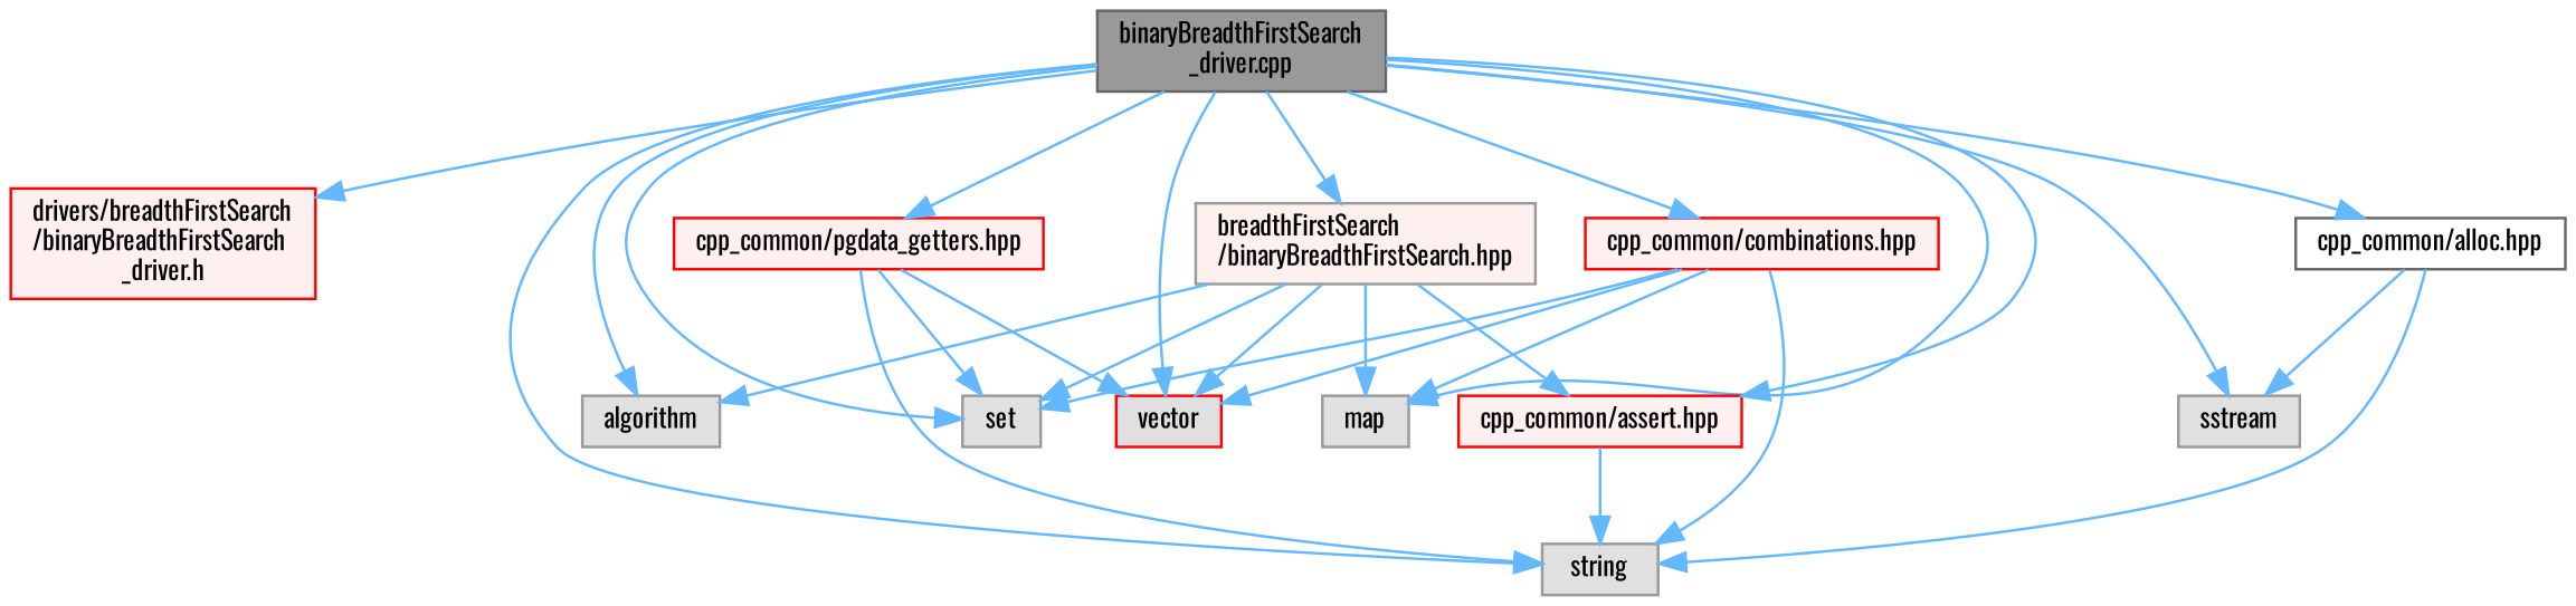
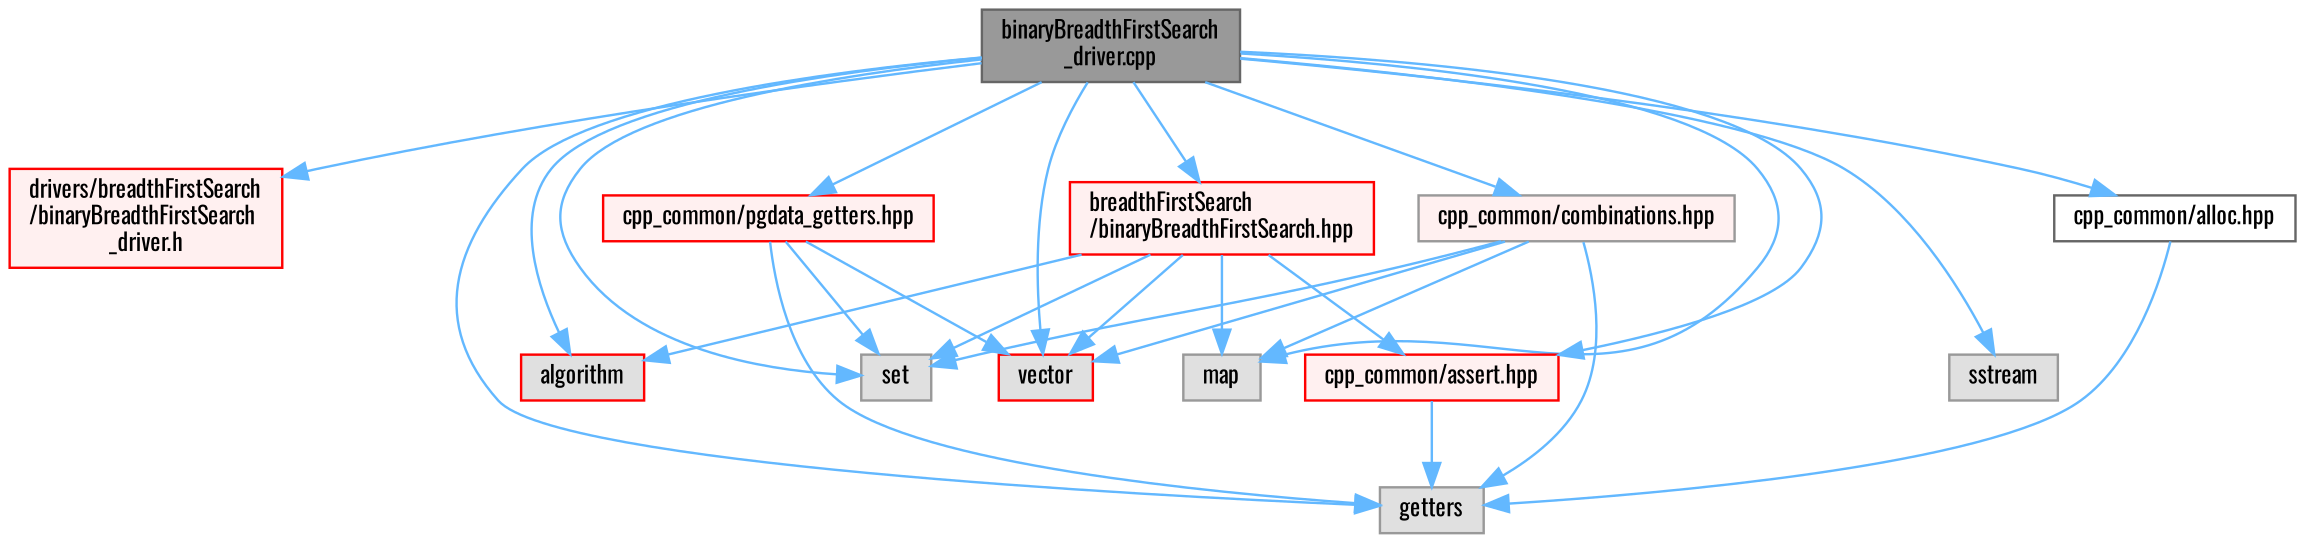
  digraph {
    fontname=Oswald
    node [color=red fillcolor="#E0E0E0" fontname=Oswald fontsize=10 shape=box style=filled]
    edge [color=steelblue1 fontname=Oswald fontsize=10 labelfontname=Helvetica labelfontsize=10 style=solid]
    n1 [color=gray40 fillcolor=grey60 fontcolor=black height=0.2 label="binaryBreadthFirstSearch\l_driver.cpp" width=0.4]
    n2 [fillcolor="#FFF0F0" height=0.2 label="drivers/breadthFirstSearch\l/binaryBreadthFirstSearch\l_driver.h" width=0.4]
    n3 [color=grey60 height=0.2 label=sstream width=0.4]
    n4 [height=0.2 label=vector width=0.4]
-   n5 [color=grey60 height=0.2 label=algorithm width=0.4]
-   n6 [color=grey60 height=0.2 label=string width=0.4]
+   n5 [height=0.2 label=algorithm width=0.4]
+   n6 [color=grey60 height=0.2 label=getters width=0.4]
    n7 [color=grey60 height=0.2 label=set width=0.4]
    n8 [color=grey60 height=0.2 label=map width=0.4]
-   n9 [color=grey60 fillcolor="#FFF0F0" height=0.2 label="breadthFirstSearch\l/binaryBreadthFirstSearch.hpp" width=0.4]
+   n9 [fillcolor="#FFF0F0" height=0.2 label="breadthFirstSearch\l/binaryBreadthFirstSearch.hpp" width=0.4]
    n10 [fillcolor="#FFF0F0" height=0.2 label="cpp_common/assert.hpp" width=0.4]
-   n11 [fillcolor="#FFF0F0" height=0.2 label="cpp_common/combinations.hpp" width=0.4]
+   n11 [color=grey60 fillcolor="#FFF0F0" height=0.2 label="cpp_common/combinations.hpp" width=0.4]
    n12 [fillcolor="#FFF0F0" height=0.2 label="cpp_common/pgdata_getters.hpp" width=0.4]
    n13 [color=grey40 fillcolor=white height=0.2 label="cpp_common/alloc.hpp" width=0.4]
    n1 -> n2
    n1 -> n3
    n1 -> n4
    n1 -> n5
    n1 -> n6
    n1 -> n7
    n1 -> n8
    n1 -> n9
    n1 -> n10
    n1 -> n11
    n1 -> n12
    n1 -> n13
    n9 -> n4
    n9 -> n5
    n9 -> n7
    n9 -> n8
    n9 -> n10
    n10 -> n6
    n11 -> n4
    n11 -> n6
    n11 -> n7
    n11 -> n8
    n12 -> n4
    n12 -> n6
    n12 -> n7
-   n13 -> n3
    n13 -> n6
  }
